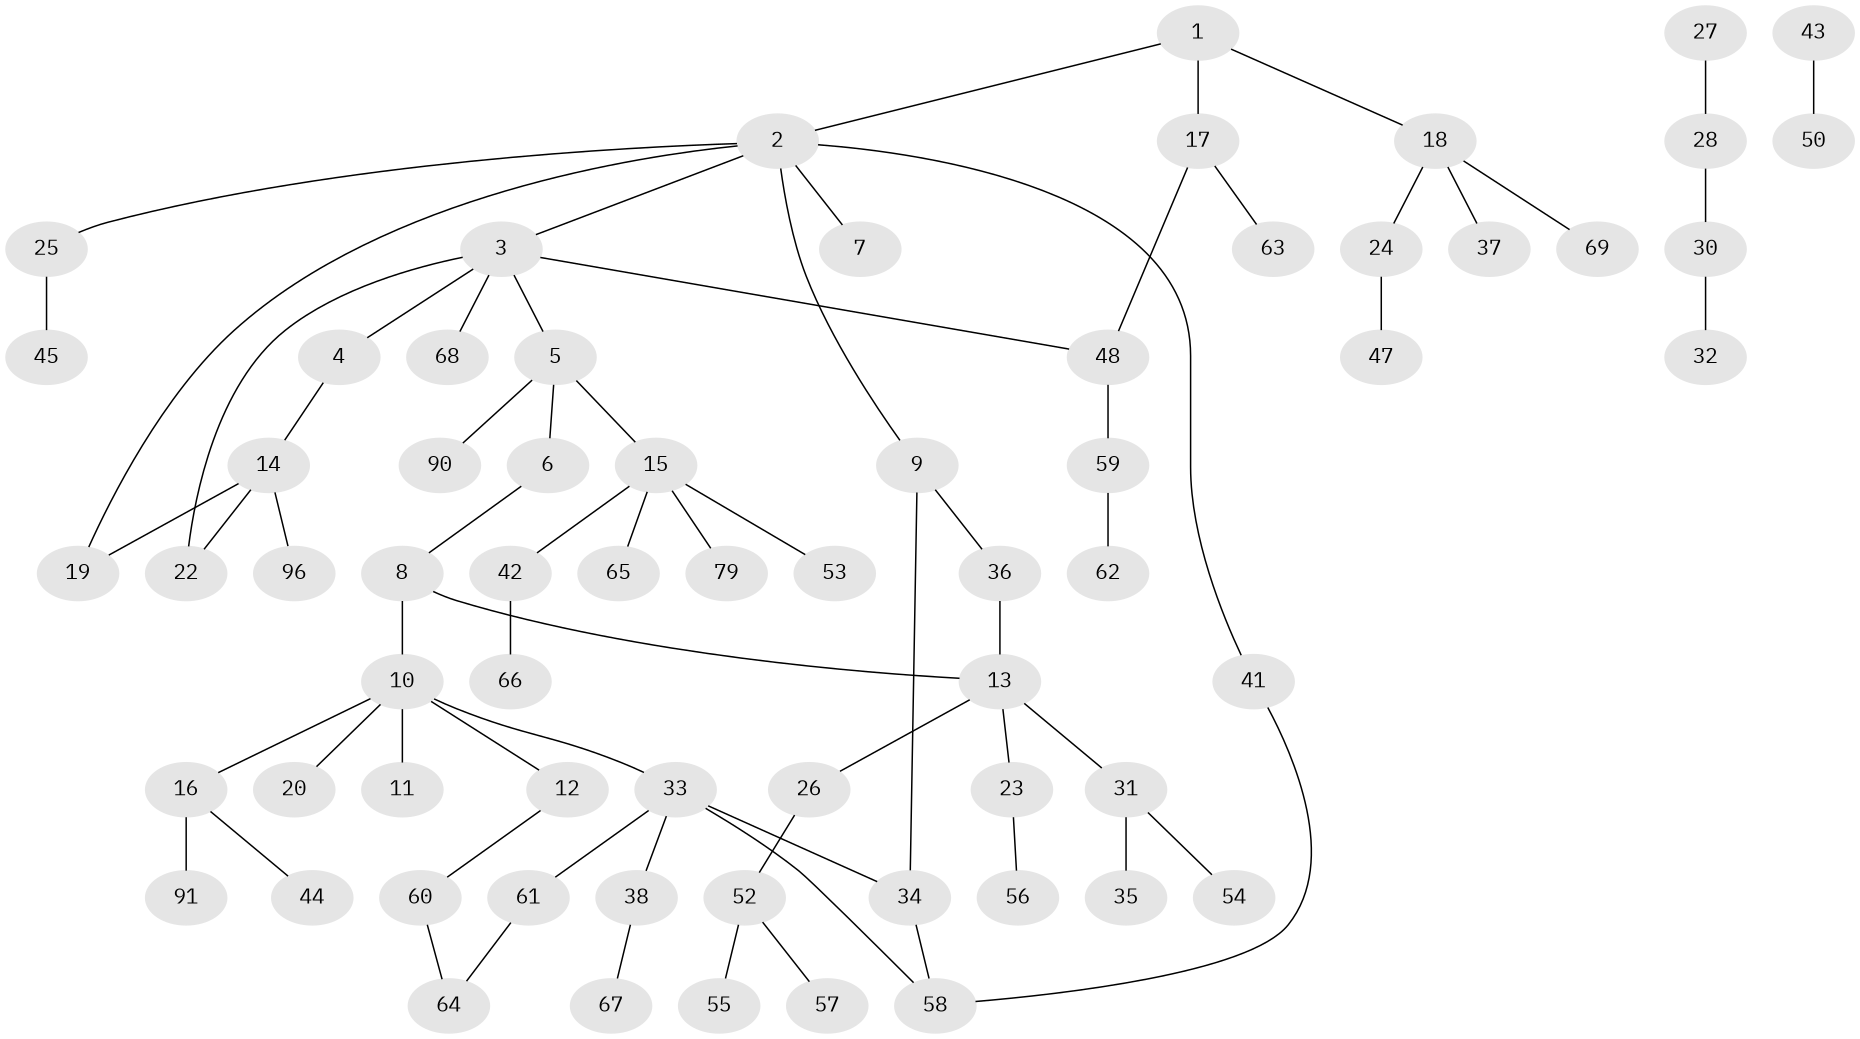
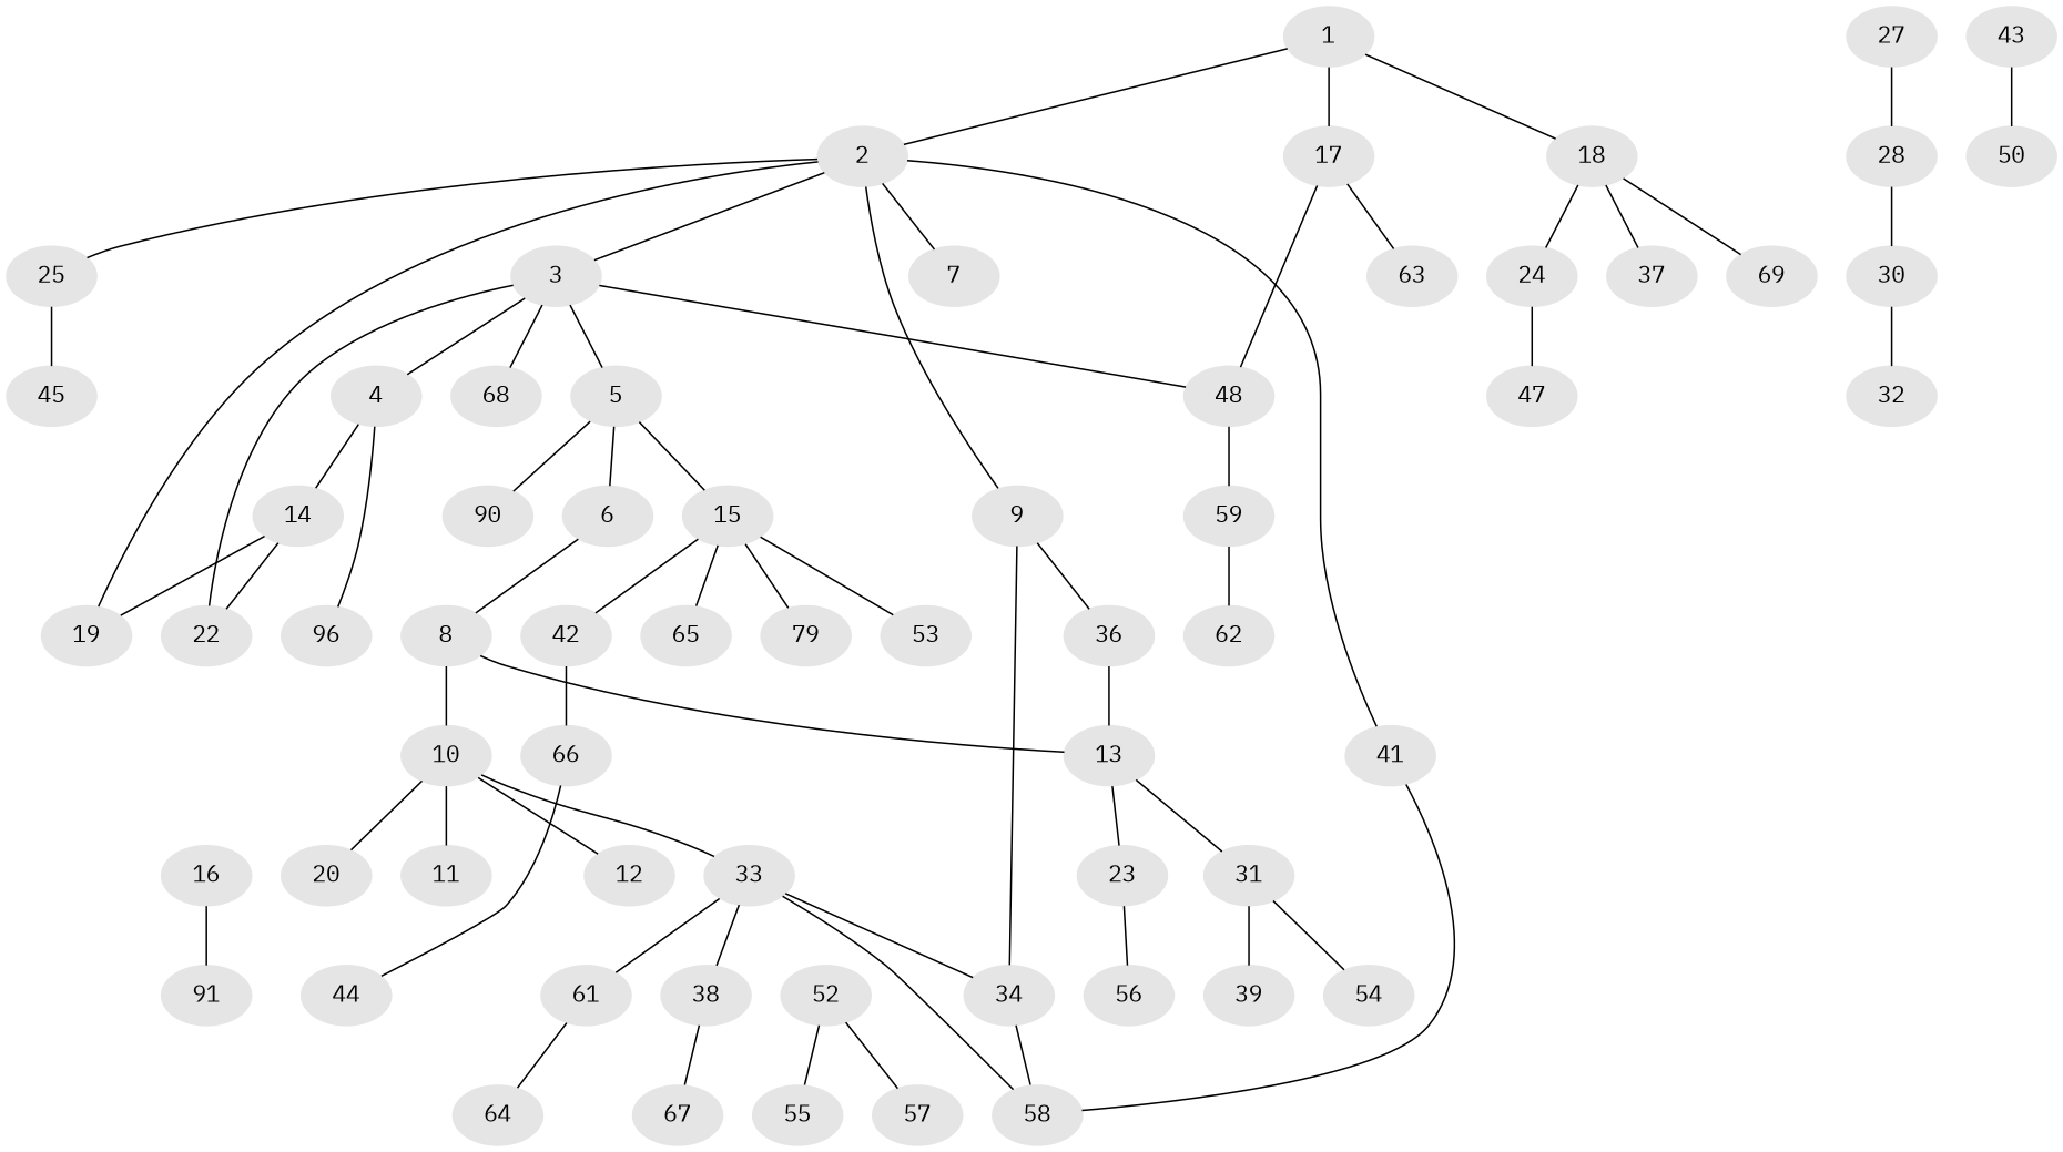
  graph {
    fontname="IBM Plex Mono"
    node [color=gray90 fontname="IBM Plex Mono" style=filled]
    edge [fontname="IBM Plex Mono"]
    1
    2
    17
    18
    3
    7
    9
    19
    25
    41
    48
    63
    24
    37
    69
    4
    5
    22
    68
    34
    36
    45
    58
    14
    6
    15
    n27 [label=90]
    n28 [label=96]
    8
    n30 [label=79]
    42
    53
    65
    10
    13
    11
    12
    16
    20
    33
    23
-   26
    31
-   60
    44
    n46 [label=91]
    38
    61
    64
    56
    52
-   39 [label=35]
+   39
    54
    66
    59
    47
    27
    28
    43
    50
    55
    57
    30
    32
    67
    62
    1 -- 2
    1 -- 17
    1 -- 18
    2 -- 3
    2 -- 7
    2 -- 9
    2 -- 19
    2 -- 25
    2 -- 41
    17 -- 48
    17 -- 63
    18 -- 24
    18 -- 37
    18 -- 69
    3 -- 48
    3 -- 4
    3 -- 5
    3 -- 22
    3 -- 68
    9 -- 34
    9 -- 36
    25 -- 45
    41 -- 58
    48 -- 59
    24 -- 47
    4 -- 14
    5 -- 6
    5 -- 15
    5 -- n27
    34 -- 58
    36 -- 13
    14 -- 19
    14 -- 22
-   14 -- n28
+   4 -- n28
    6 -- 8
    15 -- n30
    15 -- 42
    15 -- 53
    15 -- 65
    8 -- 10
    8 -- 13
    42 -- 66
    10 -- 11
    10 -- 12
-   10 -- 16
    10 -- 20
    10 -- 33
    13 -- 23
-   13 -- 26
    13 -- 31
-   12 -- 60
-   16 -- 44
+   66 -- 44
    16 -- n46
    33 -- 34
    33 -- 58
    33 -- 38
    33 -- 61
    23 -- 56
-   26 -- 52
    31 -- 39
    31 -- 54
-   60 -- 64
    38 -- 67
    61 -- 64
    52 -- 55
    52 -- 57
    59 -- 62
    27 -- 28
    28 -- 30
    43 -- 50
    30 -- 32
  }
